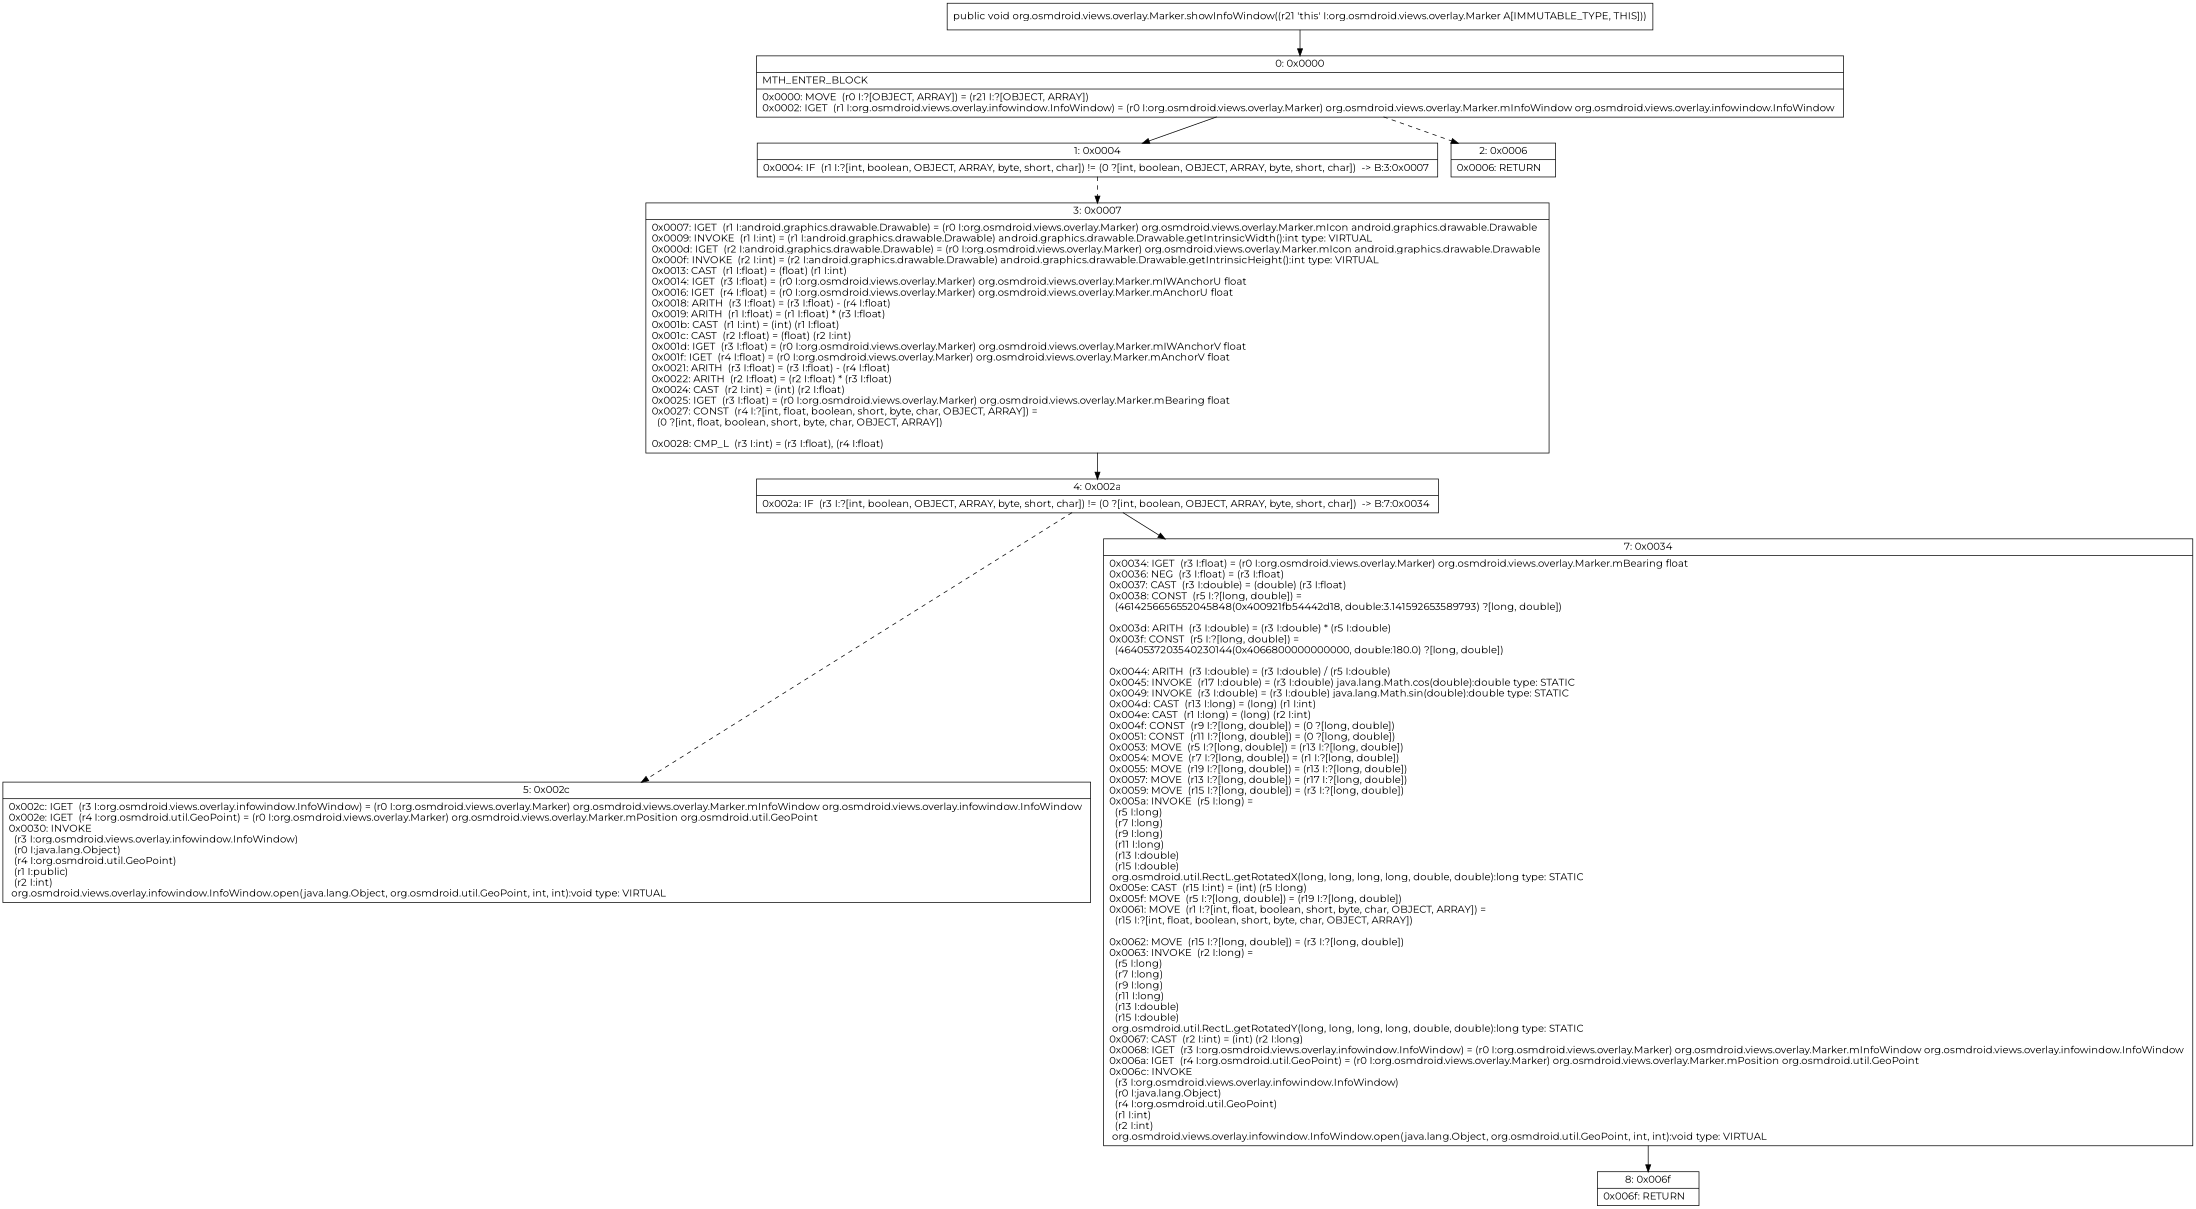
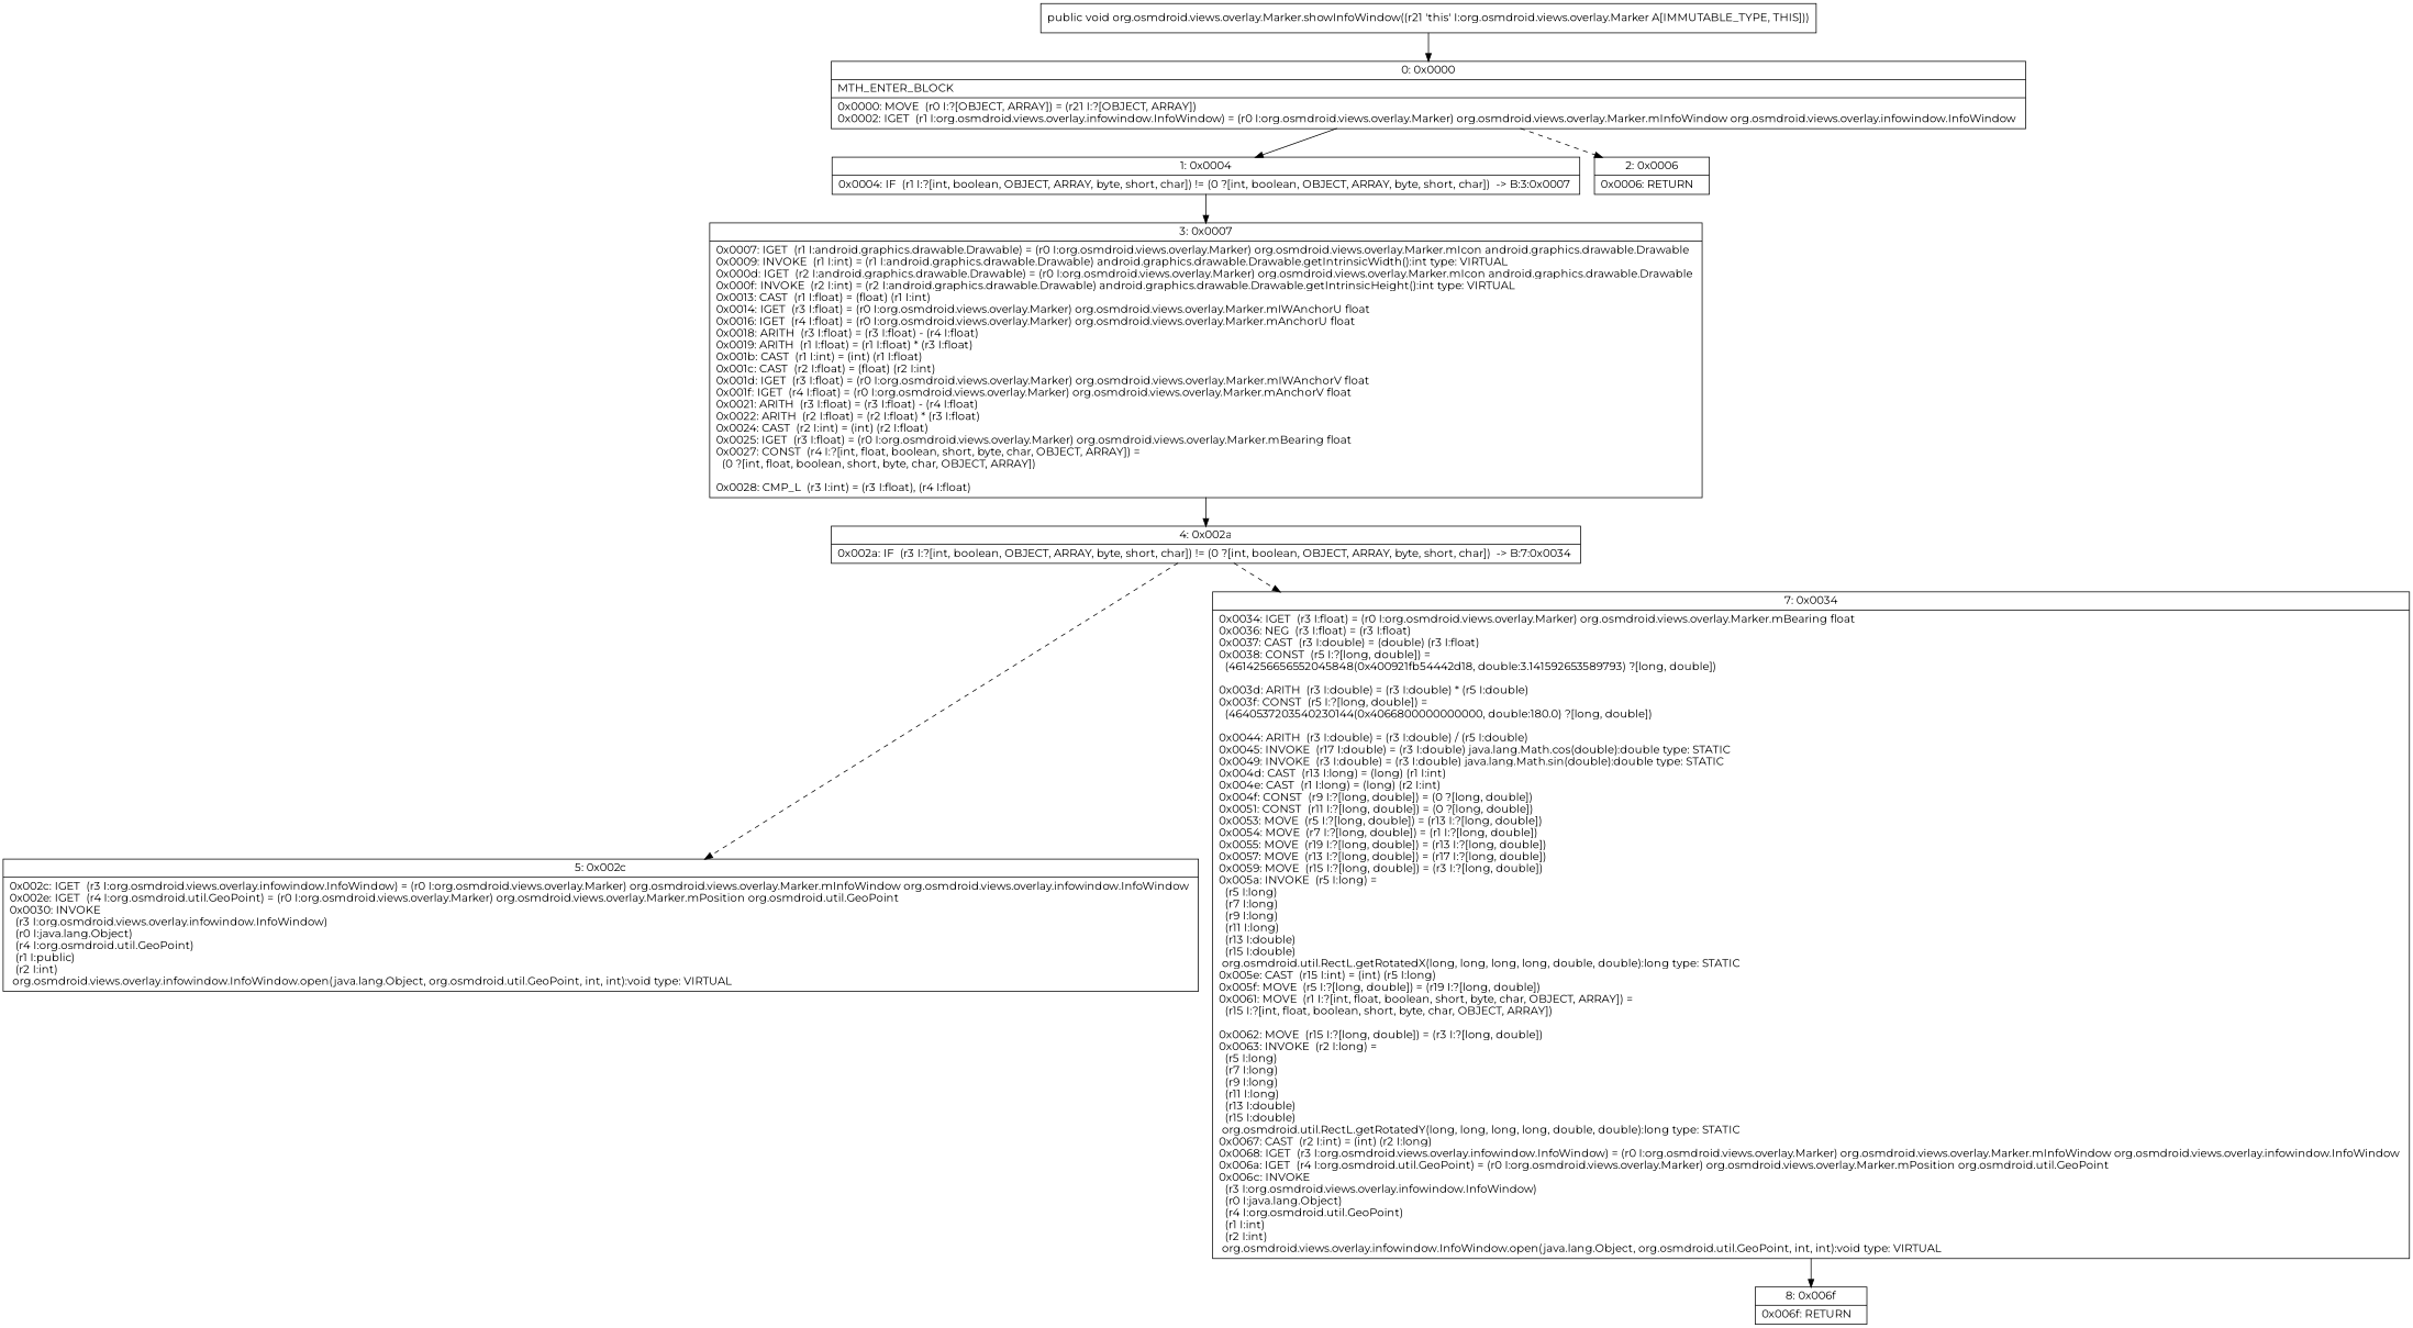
  digraph {
    fontname=Montserrat
    node [fontname=Montserrat shape=record]
    edge [fontname=Montserrat]
    n1 [label="{0\:\ 0x0000|MTH_ENTER_BLOCK\l|0x0000: MOVE  (r0 I:?[OBJECT, ARRAY]) = (r21 I:?[OBJECT, ARRAY]) \l0x0002: IGET  (r1 I:org.osmdroid.views.overlay.infowindow.InfoWindow) = (r0 I:org.osmdroid.views.overlay.Marker) org.osmdroid.views.overlay.Marker.mInfoWindow org.osmdroid.views.overlay.infowindow.InfoWindow \l}"]
    n2 [label="{1\:\ 0x0004|0x0004: IF  (r1 I:?[int, boolean, OBJECT, ARRAY, byte, short, char]) != (0 ?[int, boolean, OBJECT, ARRAY, byte, short, char])  \-\> B:3:0x0007 \l}"]
    n3 [label="{2\:\ 0x0006|0x0006: RETURN   \l}"]
    n4 [label="{3\:\ 0x0007|0x0007: IGET  (r1 I:android.graphics.drawable.Drawable) = (r0 I:org.osmdroid.views.overlay.Marker) org.osmdroid.views.overlay.Marker.mIcon android.graphics.drawable.Drawable \l0x0009: INVOKE  (r1 I:int) = (r1 I:android.graphics.drawable.Drawable) android.graphics.drawable.Drawable.getIntrinsicWidth():int type: VIRTUAL \l0x000d: IGET  (r2 I:android.graphics.drawable.Drawable) = (r0 I:org.osmdroid.views.overlay.Marker) org.osmdroid.views.overlay.Marker.mIcon android.graphics.drawable.Drawable \l0x000f: INVOKE  (r2 I:int) = (r2 I:android.graphics.drawable.Drawable) android.graphics.drawable.Drawable.getIntrinsicHeight():int type: VIRTUAL \l0x0013: CAST  (r1 I:float) = (float) (r1 I:int) \l0x0014: IGET  (r3 I:float) = (r0 I:org.osmdroid.views.overlay.Marker) org.osmdroid.views.overlay.Marker.mIWAnchorU float \l0x0016: IGET  (r4 I:float) = (r0 I:org.osmdroid.views.overlay.Marker) org.osmdroid.views.overlay.Marker.mAnchorU float \l0x0018: ARITH  (r3 I:float) = (r3 I:float) \- (r4 I:float) \l0x0019: ARITH  (r1 I:float) = (r1 I:float) * (r3 I:float) \l0x001b: CAST  (r1 I:int) = (int) (r1 I:float) \l0x001c: CAST  (r2 I:float) = (float) (r2 I:int) \l0x001d: IGET  (r3 I:float) = (r0 I:org.osmdroid.views.overlay.Marker) org.osmdroid.views.overlay.Marker.mIWAnchorV float \l0x001f: IGET  (r4 I:float) = (r0 I:org.osmdroid.views.overlay.Marker) org.osmdroid.views.overlay.Marker.mAnchorV float \l0x0021: ARITH  (r3 I:float) = (r3 I:float) \- (r4 I:float) \l0x0022: ARITH  (r2 I:float) = (r2 I:float) * (r3 I:float) \l0x0024: CAST  (r2 I:int) = (int) (r2 I:float) \l0x0025: IGET  (r3 I:float) = (r0 I:org.osmdroid.views.overlay.Marker) org.osmdroid.views.overlay.Marker.mBearing float \l0x0027: CONST  (r4 I:?[int, float, boolean, short, byte, char, OBJECT, ARRAY]) = \l  (0 ?[int, float, boolean, short, byte, char, OBJECT, ARRAY])\l \l0x0028: CMP_L  (r3 I:int) = (r3 I:float), (r4 I:float) \l}"]
    n5 [label="{4\:\ 0x002a|0x002a: IF  (r3 I:?[int, boolean, OBJECT, ARRAY, byte, short, char]) != (0 ?[int, boolean, OBJECT, ARRAY, byte, short, char])  \-\> B:7:0x0034 \l}"]
    n6 [label="{5\:\ 0x002c|0x002c: IGET  (r3 I:org.osmdroid.views.overlay.infowindow.InfoWindow) = (r0 I:org.osmdroid.views.overlay.Marker) org.osmdroid.views.overlay.Marker.mInfoWindow org.osmdroid.views.overlay.infowindow.InfoWindow \l0x002e: IGET  (r4 I:org.osmdroid.util.GeoPoint) = (r0 I:org.osmdroid.views.overlay.Marker) org.osmdroid.views.overlay.Marker.mPosition org.osmdroid.util.GeoPoint \l0x0030: INVOKE  \l  (r3 I:org.osmdroid.views.overlay.infowindow.InfoWindow)\l  (r0 I:java.lang.Object)\l  (r4 I:org.osmdroid.util.GeoPoint)\l  (r1 I:public)\l  (r2 I:int)\l org.osmdroid.views.overlay.infowindow.InfoWindow.open(java.lang.Object, org.osmdroid.util.GeoPoint, int, int):void type: VIRTUAL \l}"]
    n7 [label="{7\:\ 0x0034|0x0034: IGET  (r3 I:float) = (r0 I:org.osmdroid.views.overlay.Marker) org.osmdroid.views.overlay.Marker.mBearing float \l0x0036: NEG  (r3 I:float) = (r3 I:float) \l0x0037: CAST  (r3 I:double) = (double) (r3 I:float) \l0x0038: CONST  (r5 I:?[long, double]) = \l  (4614256656552045848(0x400921fb54442d18, double:3.141592653589793) ?[long, double])\l \l0x003d: ARITH  (r3 I:double) = (r3 I:double) * (r5 I:double) \l0x003f: CONST  (r5 I:?[long, double]) = \l  (4640537203540230144(0x4066800000000000, double:180.0) ?[long, double])\l \l0x0044: ARITH  (r3 I:double) = (r3 I:double) \/ (r5 I:double) \l0x0045: INVOKE  (r17 I:double) = (r3 I:double) java.lang.Math.cos(double):double type: STATIC \l0x0049: INVOKE  (r3 I:double) = (r3 I:double) java.lang.Math.sin(double):double type: STATIC \l0x004d: CAST  (r13 I:long) = (long) (r1 I:int) \l0x004e: CAST  (r1 I:long) = (long) (r2 I:int) \l0x004f: CONST  (r9 I:?[long, double]) = (0 ?[long, double]) \l0x0051: CONST  (r11 I:?[long, double]) = (0 ?[long, double]) \l0x0053: MOVE  (r5 I:?[long, double]) = (r13 I:?[long, double]) \l0x0054: MOVE  (r7 I:?[long, double]) = (r1 I:?[long, double]) \l0x0055: MOVE  (r19 I:?[long, double]) = (r13 I:?[long, double]) \l0x0057: MOVE  (r13 I:?[long, double]) = (r17 I:?[long, double]) \l0x0059: MOVE  (r15 I:?[long, double]) = (r3 I:?[long, double]) \l0x005a: INVOKE  (r5 I:long) = \l  (r5 I:long)\l  (r7 I:long)\l  (r9 I:long)\l  (r11 I:long)\l  (r13 I:double)\l  (r15 I:double)\l org.osmdroid.util.RectL.getRotatedX(long, long, long, long, double, double):long type: STATIC \l0x005e: CAST  (r15 I:int) = (int) (r5 I:long) \l0x005f: MOVE  (r5 I:?[long, double]) = (r19 I:?[long, double]) \l0x0061: MOVE  (r1 I:?[int, float, boolean, short, byte, char, OBJECT, ARRAY]) = \l  (r15 I:?[int, float, boolean, short, byte, char, OBJECT, ARRAY])\l \l0x0062: MOVE  (r15 I:?[long, double]) = (r3 I:?[long, double]) \l0x0063: INVOKE  (r2 I:long) = \l  (r5 I:long)\l  (r7 I:long)\l  (r9 I:long)\l  (r11 I:long)\l  (r13 I:double)\l  (r15 I:double)\l org.osmdroid.util.RectL.getRotatedY(long, long, long, long, double, double):long type: STATIC \l0x0067: CAST  (r2 I:int) = (int) (r2 I:long) \l0x0068: IGET  (r3 I:org.osmdroid.views.overlay.infowindow.InfoWindow) = (r0 I:org.osmdroid.views.overlay.Marker) org.osmdroid.views.overlay.Marker.mInfoWindow org.osmdroid.views.overlay.infowindow.InfoWindow \l0x006a: IGET  (r4 I:org.osmdroid.util.GeoPoint) = (r0 I:org.osmdroid.views.overlay.Marker) org.osmdroid.views.overlay.Marker.mPosition org.osmdroid.util.GeoPoint \l0x006c: INVOKE  \l  (r3 I:org.osmdroid.views.overlay.infowindow.InfoWindow)\l  (r0 I:java.lang.Object)\l  (r4 I:org.osmdroid.util.GeoPoint)\l  (r1 I:int)\l  (r2 I:int)\l org.osmdroid.views.overlay.infowindow.InfoWindow.open(java.lang.Object, org.osmdroid.util.GeoPoint, int, int):void type: VIRTUAL \l}"]
    n8 [label="{8\:\ 0x006f|0x006f: RETURN   \l}"]
    n9 [label="{public void org.osmdroid.views.overlay.Marker.showInfoWindow((r21 'this' I:org.osmdroid.views.overlay.Marker A[IMMUTABLE_TYPE, THIS])) }"]
    n1 -> n2
    n1 -> n3 [style=dashed]
-   n2 -> n4 [style=dashed]
+   n2 -> n4
    n4 -> n5
    n5 -> n6 [style=dashed]
-   n5 -> n7
+   n5 -> n7 [style=dashed]
    n7 -> n8
    n9 -> n1
  }
